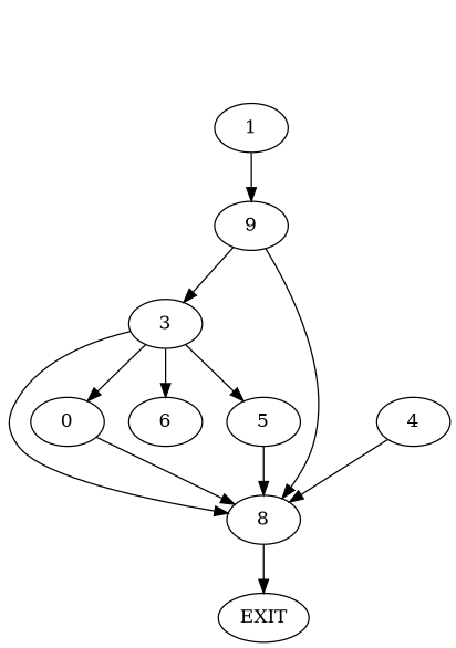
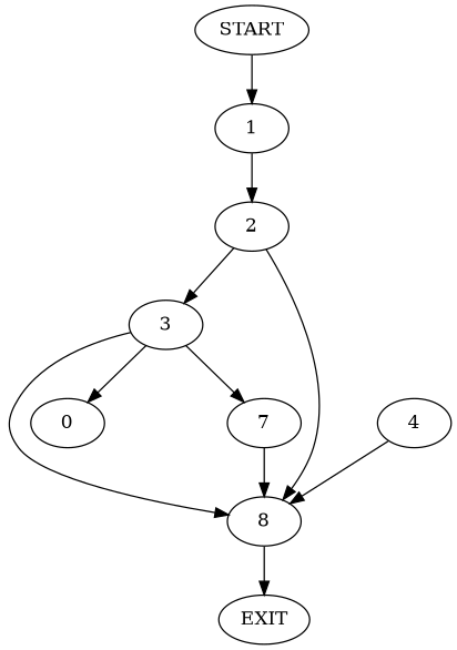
  digraph {
+   n1 [label=START]
    1
-   2 [label=9]
+   2
    n4 [label=EXIT]
    3
    8
    n7 [label=0]
-   6
-   7 [label=5]
+   7
    4
+   n1 -> 1
    1 -> 2
    2 -> 3
    2 -> 8
    3 -> 8
    3 -> n7
-   3 -> 6
    3 -> 7
    8 -> n4
-   n7 -> 8
    7 -> 8
    4 -> 8
  }
